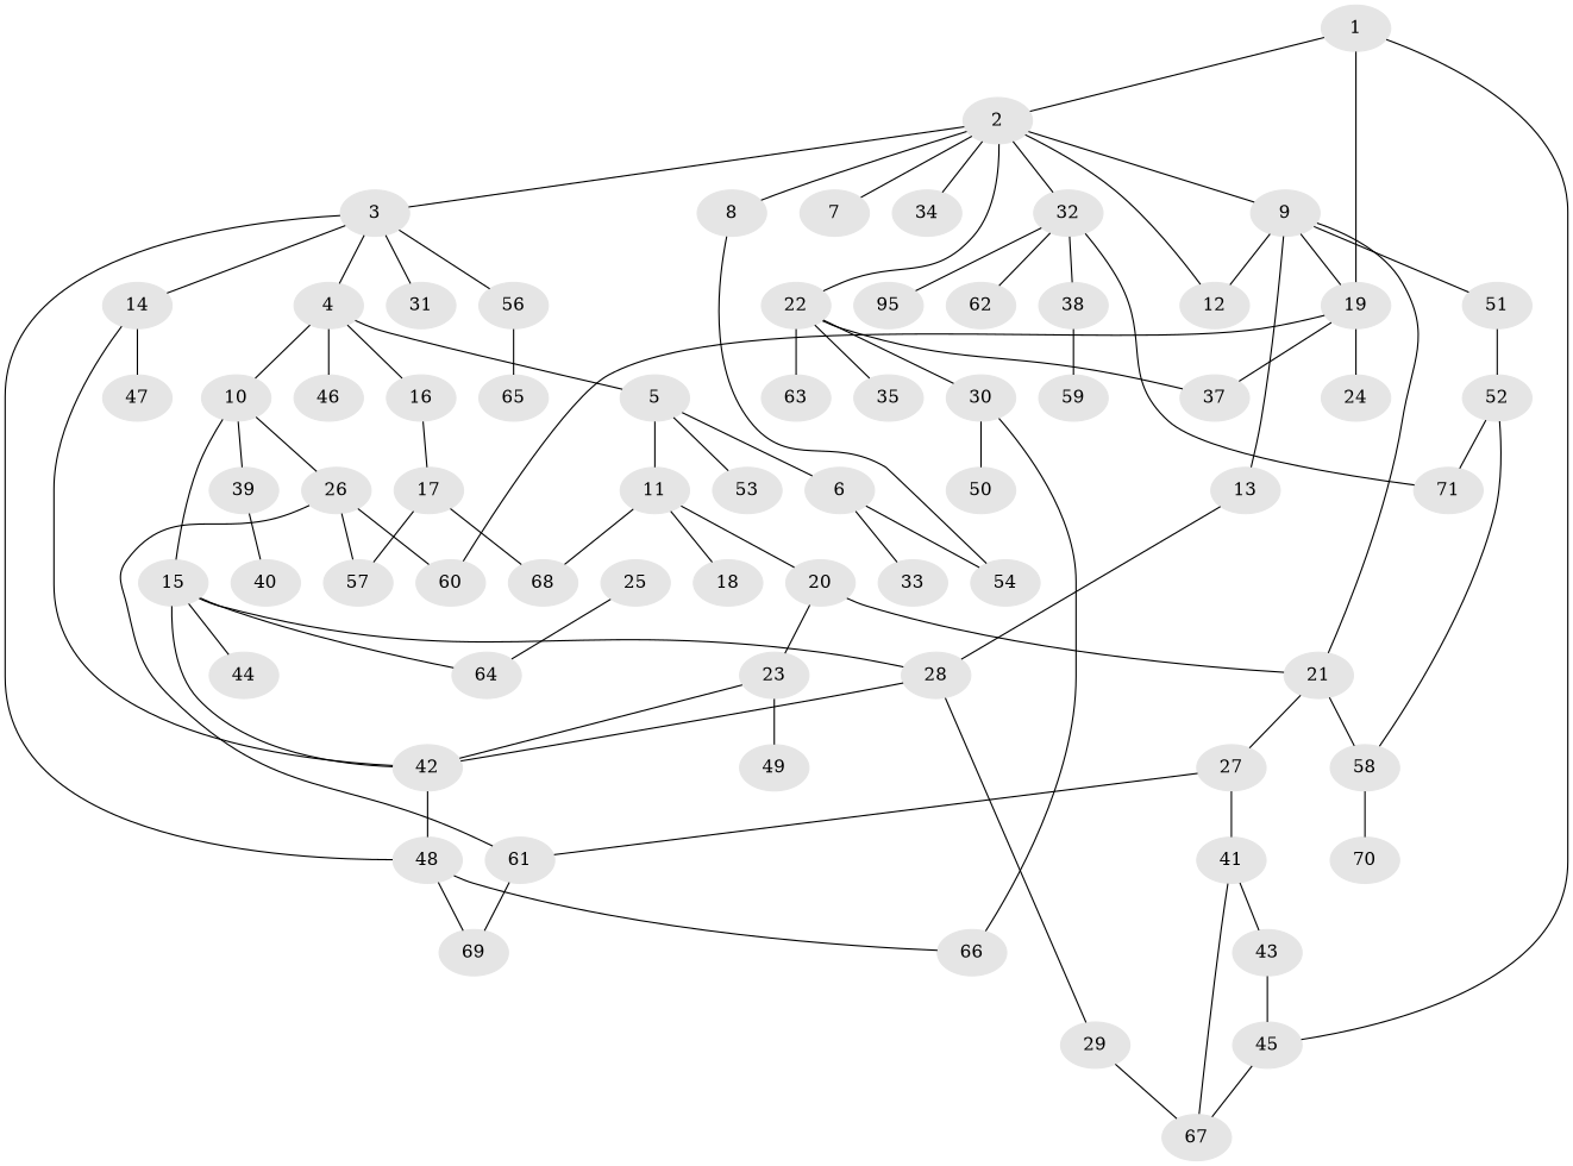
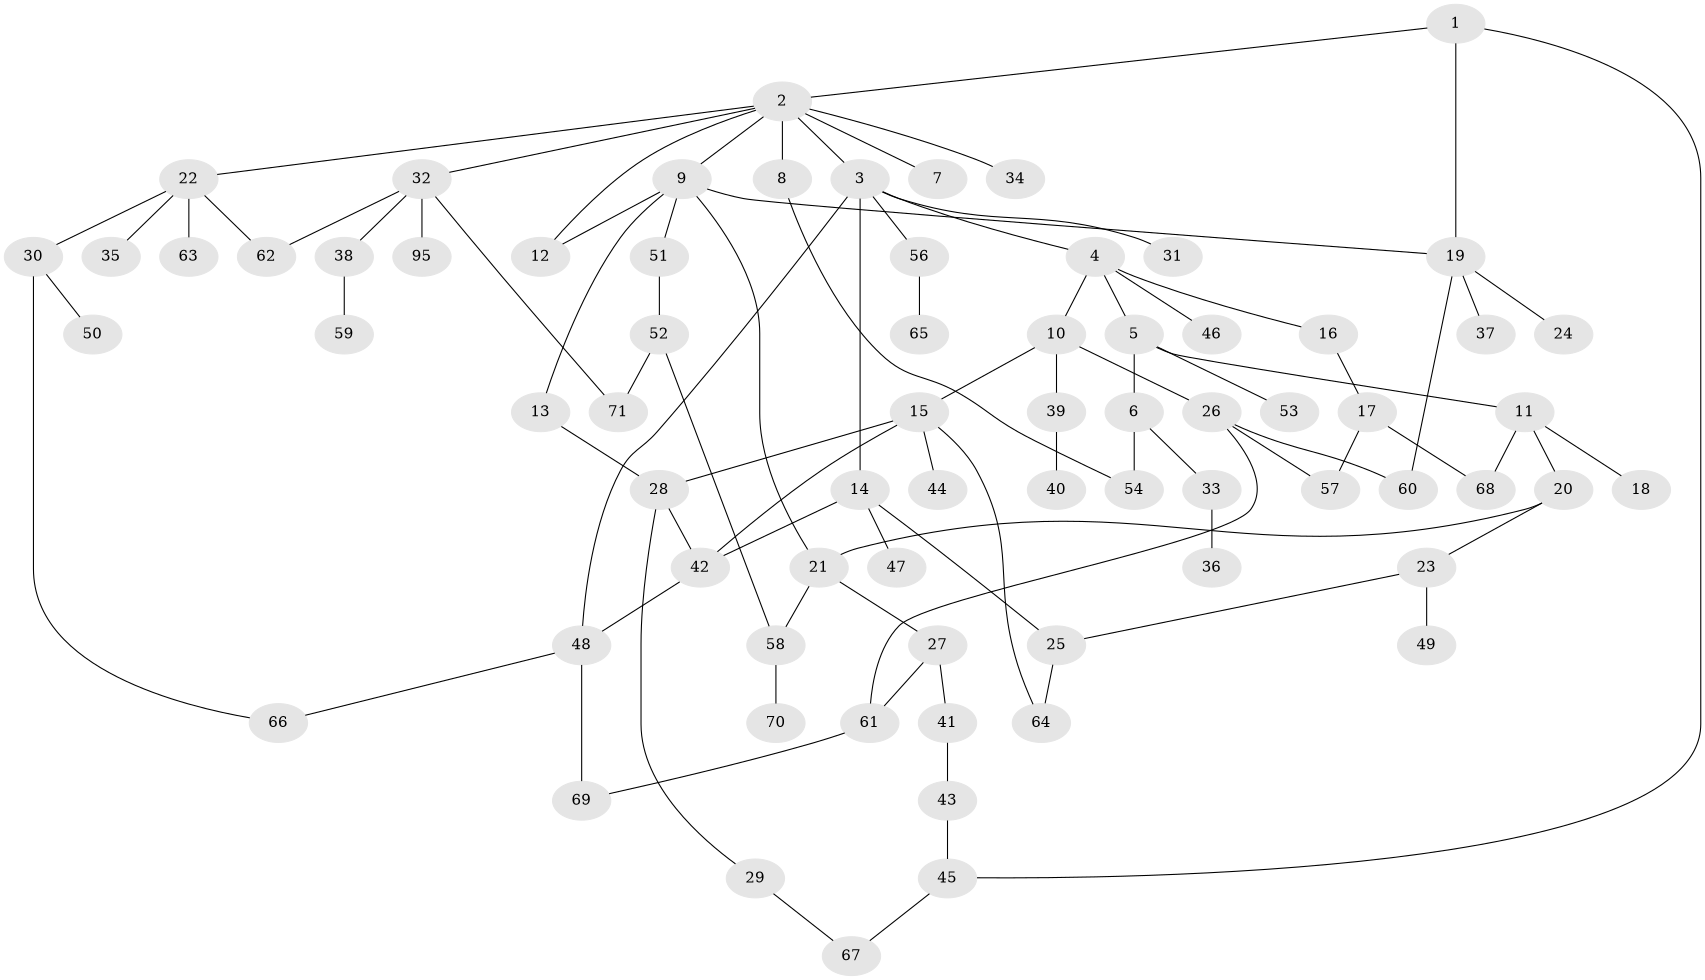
  graph {
    node [color=gray90 style=filled]
    1
    2
    19
    45
    3
    7
    8
    9
    12
    22
    32
    34
    24
    37
    60
    67
    4
    14
    31
    48
    56
    54
    13
    21
    51
    30
    35
    63
    38
    n30 [label=95]
    62
    71
    5
    10
    16
    46
    25
    42
    47
    66
    69
    65
    6
    11
    53
    15
    26
    39
    17
    33
    18
    20
    68
+   36
    28
    27
    58
    52
    44
    64
    57
    61
    40
    23
    29
    49
    41
    70
    50
    43
    59
    1 -- 2
    1 -- 19
    1 -- 45
    2 -- 3
    2 -- 7
    2 -- 8
    2 -- 9
    2 -- 12
    2 -- 22
    2 -- 32
    2 -- 34
    19 -- 24
    19 -- 37
    19 -- 60
    45 -- 67
    3 -- 4
    3 -- 14
    3 -- 31
    3 -- 48
    3 -- 56
    8 -- 54
    9 -- 19
    9 -- 12
    9 -- 13
    9 -- 21
    9 -- 51
-   22 -- 37
+   22 -- 62
    22 -- 30
    22 -- 35
    22 -- 63
    32 -- 38
    32 -- n30
    32 -- 62
    32 -- 71
    4 -- 5
    4 -- 10
    4 -- 16
    4 -- 46
+   14 -- 25
    14 -- 42
    14 -- 47
    48 -- 66
    48 -- 69
    56 -- 65
    13 -- 28
    21 -- 27
    21 -- 58
    51 -- 52
    30 -- 66
    30 -- 50
    38 -- 59
    5 -- 6
    5 -- 11
    5 -- 53
    10 -- 15
    10 -- 26
    10 -- 39
    16 -- 17
    25 -- 64
    42 -- 48
    6 -- 54
    6 -- 33
    11 -- 18
    11 -- 20
    11 -- 68
    15 -- 42
    15 -- 28
    15 -- 44
    15 -- 64
    26 -- 60
    26 -- 57
    26 -- 61
    39 -- 40
    17 -- 68
    17 -- 57
+   33 -- 36
    20 -- 21
    20 -- 23
    28 -- 42
    28 -- 29
    27 -- 61
    27 -- 41
    58 -- 70
    52 -- 71
    52 -- 58
    61 -- 69
-   23 -- 42
+   23 -- 25
    23 -- 49
    29 -- 67
-   41 -- 67
    41 -- 43
    43 -- 45
  }
